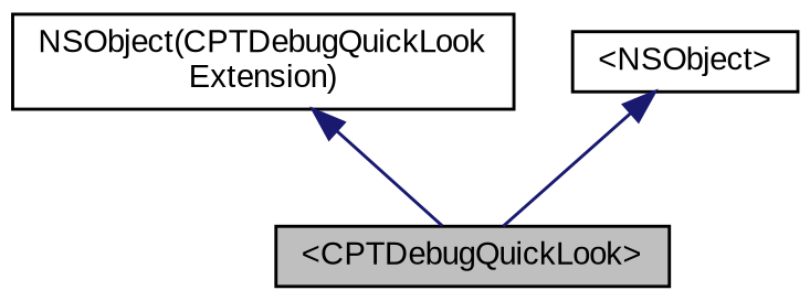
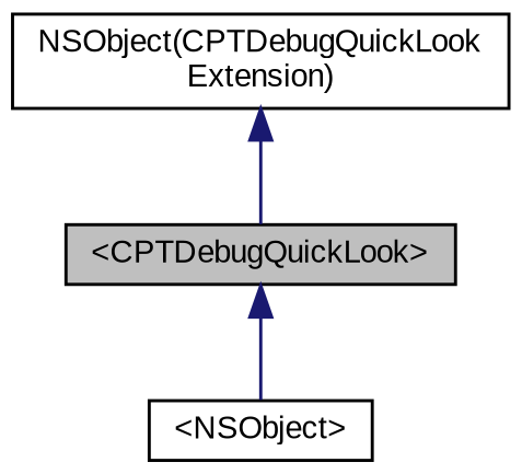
  digraph {
    fontname="Liberation Sans"
    node [color=black fontname="Liberation Sans" fontsize=10 shape=record]
    edge [color=midnightblue dir=back fontname="Liberation Sans" fontsize=10 labelfontname="Lucinda Grande" labelfontsize=10 style=solid]
    n1 [fillcolor=grey75 fontcolor=black height=0.2 label="\<CPTDebugQuickLook\>" style=filled width=0.4]
    n2 [height=0.2 label="NSObject(CPTDebugQuickLook\lExtension)" width=0.4]
    n3 [height=0.2 label="\<NSObject\>" width=0.4]
    n2 -> n1
-   n3 -> n1
+   n1 -> n3
  }
